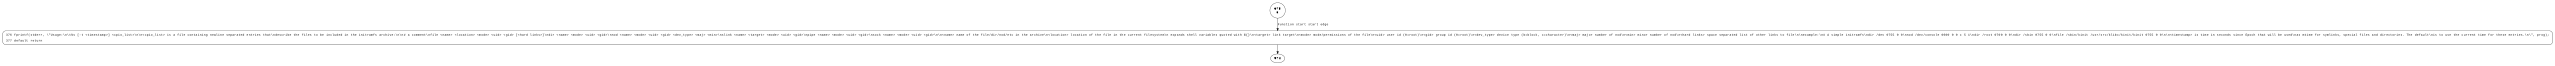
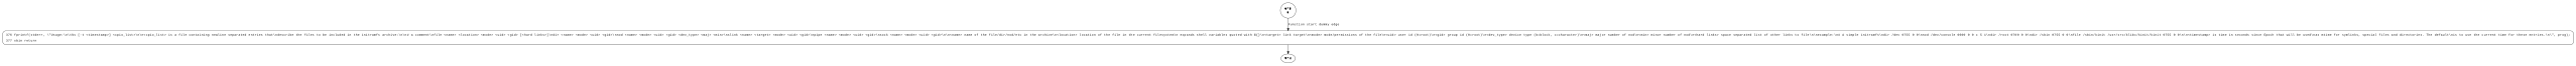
  digraph {
    n1 [label="375\n3" shape=circle]
-   n2 [fillcolor=white fontname="Courier New" label=<<table border="0" cellborder="0" cellpadding="3" bgcolor="white"><tr><td align="right">376</td><td align="left">fprintf(stderr, \"Usage:\n\t%s [-t &lt;timestamp&gt;] &lt;cpio_list&gt;\n\n&lt;cpio_list&gt; is a file containing newline separated entries that\ndescribe the files to be included in the initramfs archive:\n\n# a comment\nfile &lt;name&gt; &lt;location&gt; &lt;mode&gt; &lt;uid&gt; &lt;gid&gt; [&lt;hard links&gt;]\ndir &lt;name&gt; &lt;mode&gt; &lt;uid&gt; &lt;gid&gt;\nnod &lt;name&gt; &lt;mode&gt; &lt;uid&gt; &lt;gid&gt; &lt;dev_type&gt; &lt;maj&gt; &lt;min&gt;\nslink &lt;name&gt; &lt;target&gt; &lt;mode&gt; &lt;uid&gt; &lt;gid&gt;\npipe &lt;name&gt; &lt;mode&gt; &lt;uid&gt; &lt;gid&gt;\nsock &lt;name&gt; &lt;mode&gt; &lt;uid&gt; &lt;gid&gt;\n\n&lt;name&gt; name of the file/dir/nod/etc in the archive\n&lt;location&gt; location of the file in the current filesystem\n expands shell variables quoted with $&#123;&#125;\n&lt;target&gt; link target\n&lt;mode&gt; mode/permissions of the file\n&lt;uid&gt; user id (0=root)\n&lt;gid&gt; group id (0=root)\n&lt;dev_type&gt; device type (b=block, c=character)\n&lt;maj&gt; major number of nod\n&lt;min&gt; minor number of nod\n&lt;hard links&gt; space separated list of other links to file\n\nexample:\n# A simple initramfs\ndir /dev 0755 0 0\nnod /dev/console 0600 0 0 c 5 1\ndir /root 0700 0 0\ndir /sbin 0755 0 0\nfile /sbin/kinit /usr/src/klibc/kinit/kinit 0755 0 0\n\n&lt;timestamp&gt; is time in seconds since Epoch that will be used\nas mtime for symlinks, special files and directories. The default\nis to use the current time for these entries.\n\", prog);</td></tr><tr><td align="right">377</td><td align="left">default return</td></tr></table>> penwidth=1 shape=Mrecord style="filled,bold"]
+   n2 [fillcolor=white fontname="Courier New" label=<<table border="0" cellborder="0" cellpadding="3" bgcolor="white"><tr><td align="right">376</td><td align="left">fprintf(stderr, \"Usage:\n\t%s [-t &lt;timestamp&gt;] &lt;cpio_list&gt;\n\n&lt;cpio_list&gt; is a file containing newline separated entries that\ndescribe the files to be included in the initramfs archive:\n\n# a comment\nfile &lt;name&gt; &lt;location&gt; &lt;mode&gt; &lt;uid&gt; &lt;gid&gt; [&lt;hard links&gt;]\ndir &lt;name&gt; &lt;mode&gt; &lt;uid&gt; &lt;gid&gt;\nnod &lt;name&gt; &lt;mode&gt; &lt;uid&gt; &lt;gid&gt; &lt;dev_type&gt; &lt;maj&gt; &lt;min&gt;\nslink &lt;name&gt; &lt;target&gt; &lt;mode&gt; &lt;uid&gt; &lt;gid&gt;\npipe &lt;name&gt; &lt;mode&gt; &lt;uid&gt; &lt;gid&gt;\nsock &lt;name&gt; &lt;mode&gt; &lt;uid&gt; &lt;gid&gt;\n\n&lt;name&gt; name of the file/dir/nod/etc in the archive\n&lt;location&gt; location of the file in the current filesystem\n expands shell variables quoted with $&#123;&#125;\n&lt;target&gt; link target\n&lt;mode&gt; mode/permissions of the file\n&lt;uid&gt; user id (0=root)\n&lt;gid&gt; group id (0=root)\n&lt;dev_type&gt; device type (b=block, c=character)\n&lt;maj&gt; major number of nod\n&lt;min&gt; minor number of nod\n&lt;hard links&gt; space separated list of other links to file\n\nexample:\n# A simple initramfs\ndir /dev 0755 0 0\nnod /dev/console 0600 0 0 c 5 1\ndir /root 0700 0 0\ndir /sbin 0755 0 0\nfile /sbin/kinit /usr/src/klibc/kinit/kinit 0755 0 0\n\n&lt;timestamp&gt; is time in seconds since Epoch that will be used\nas mtime for symlinks, special files and directories. The default\nis to use the current time for these entries.\n\", prog);</td></tr><tr><td align="right">377</td><td align="left">sbin return</td></tr></table>> penwidth=1 shape=Mrecord style="filled,bold"]
    n3 [label=974]
-   n1 -> n2 [fontname="Courier New" label="Function start start edge"]
+   n1 -> n2 [fontname="Courier New" label="Function start dummy edge"]
    n2 -> n3
  }
